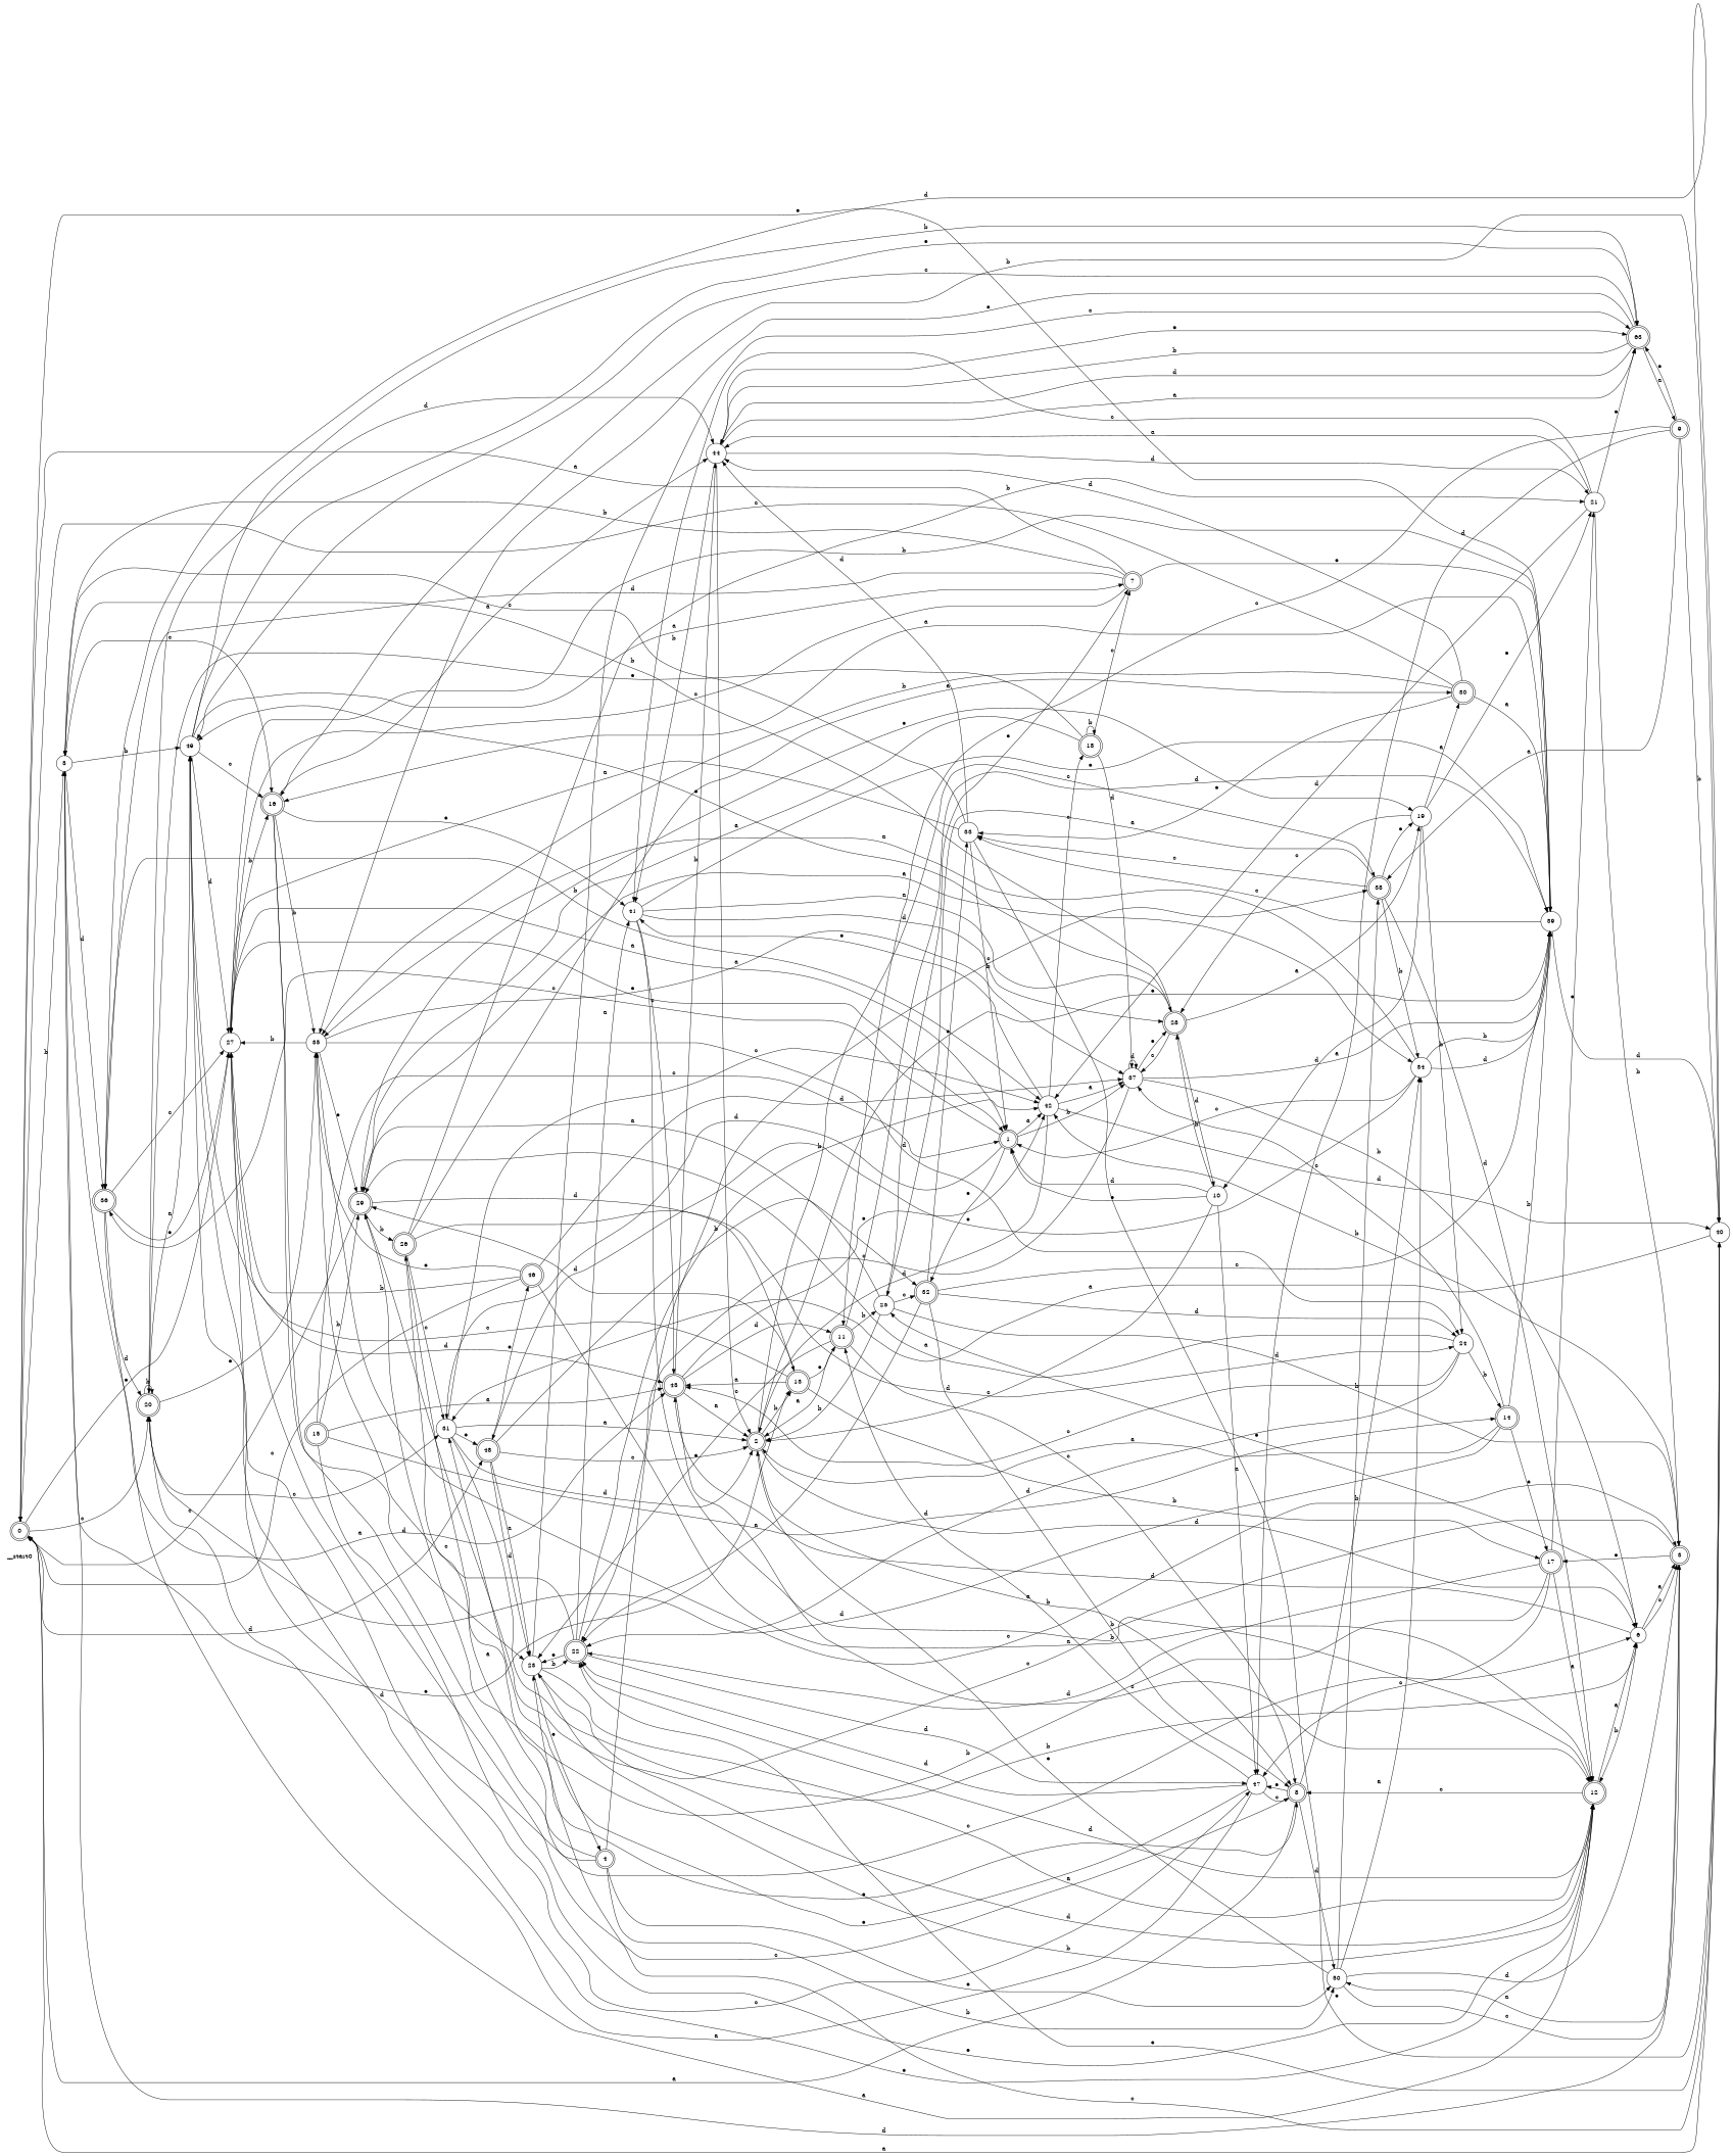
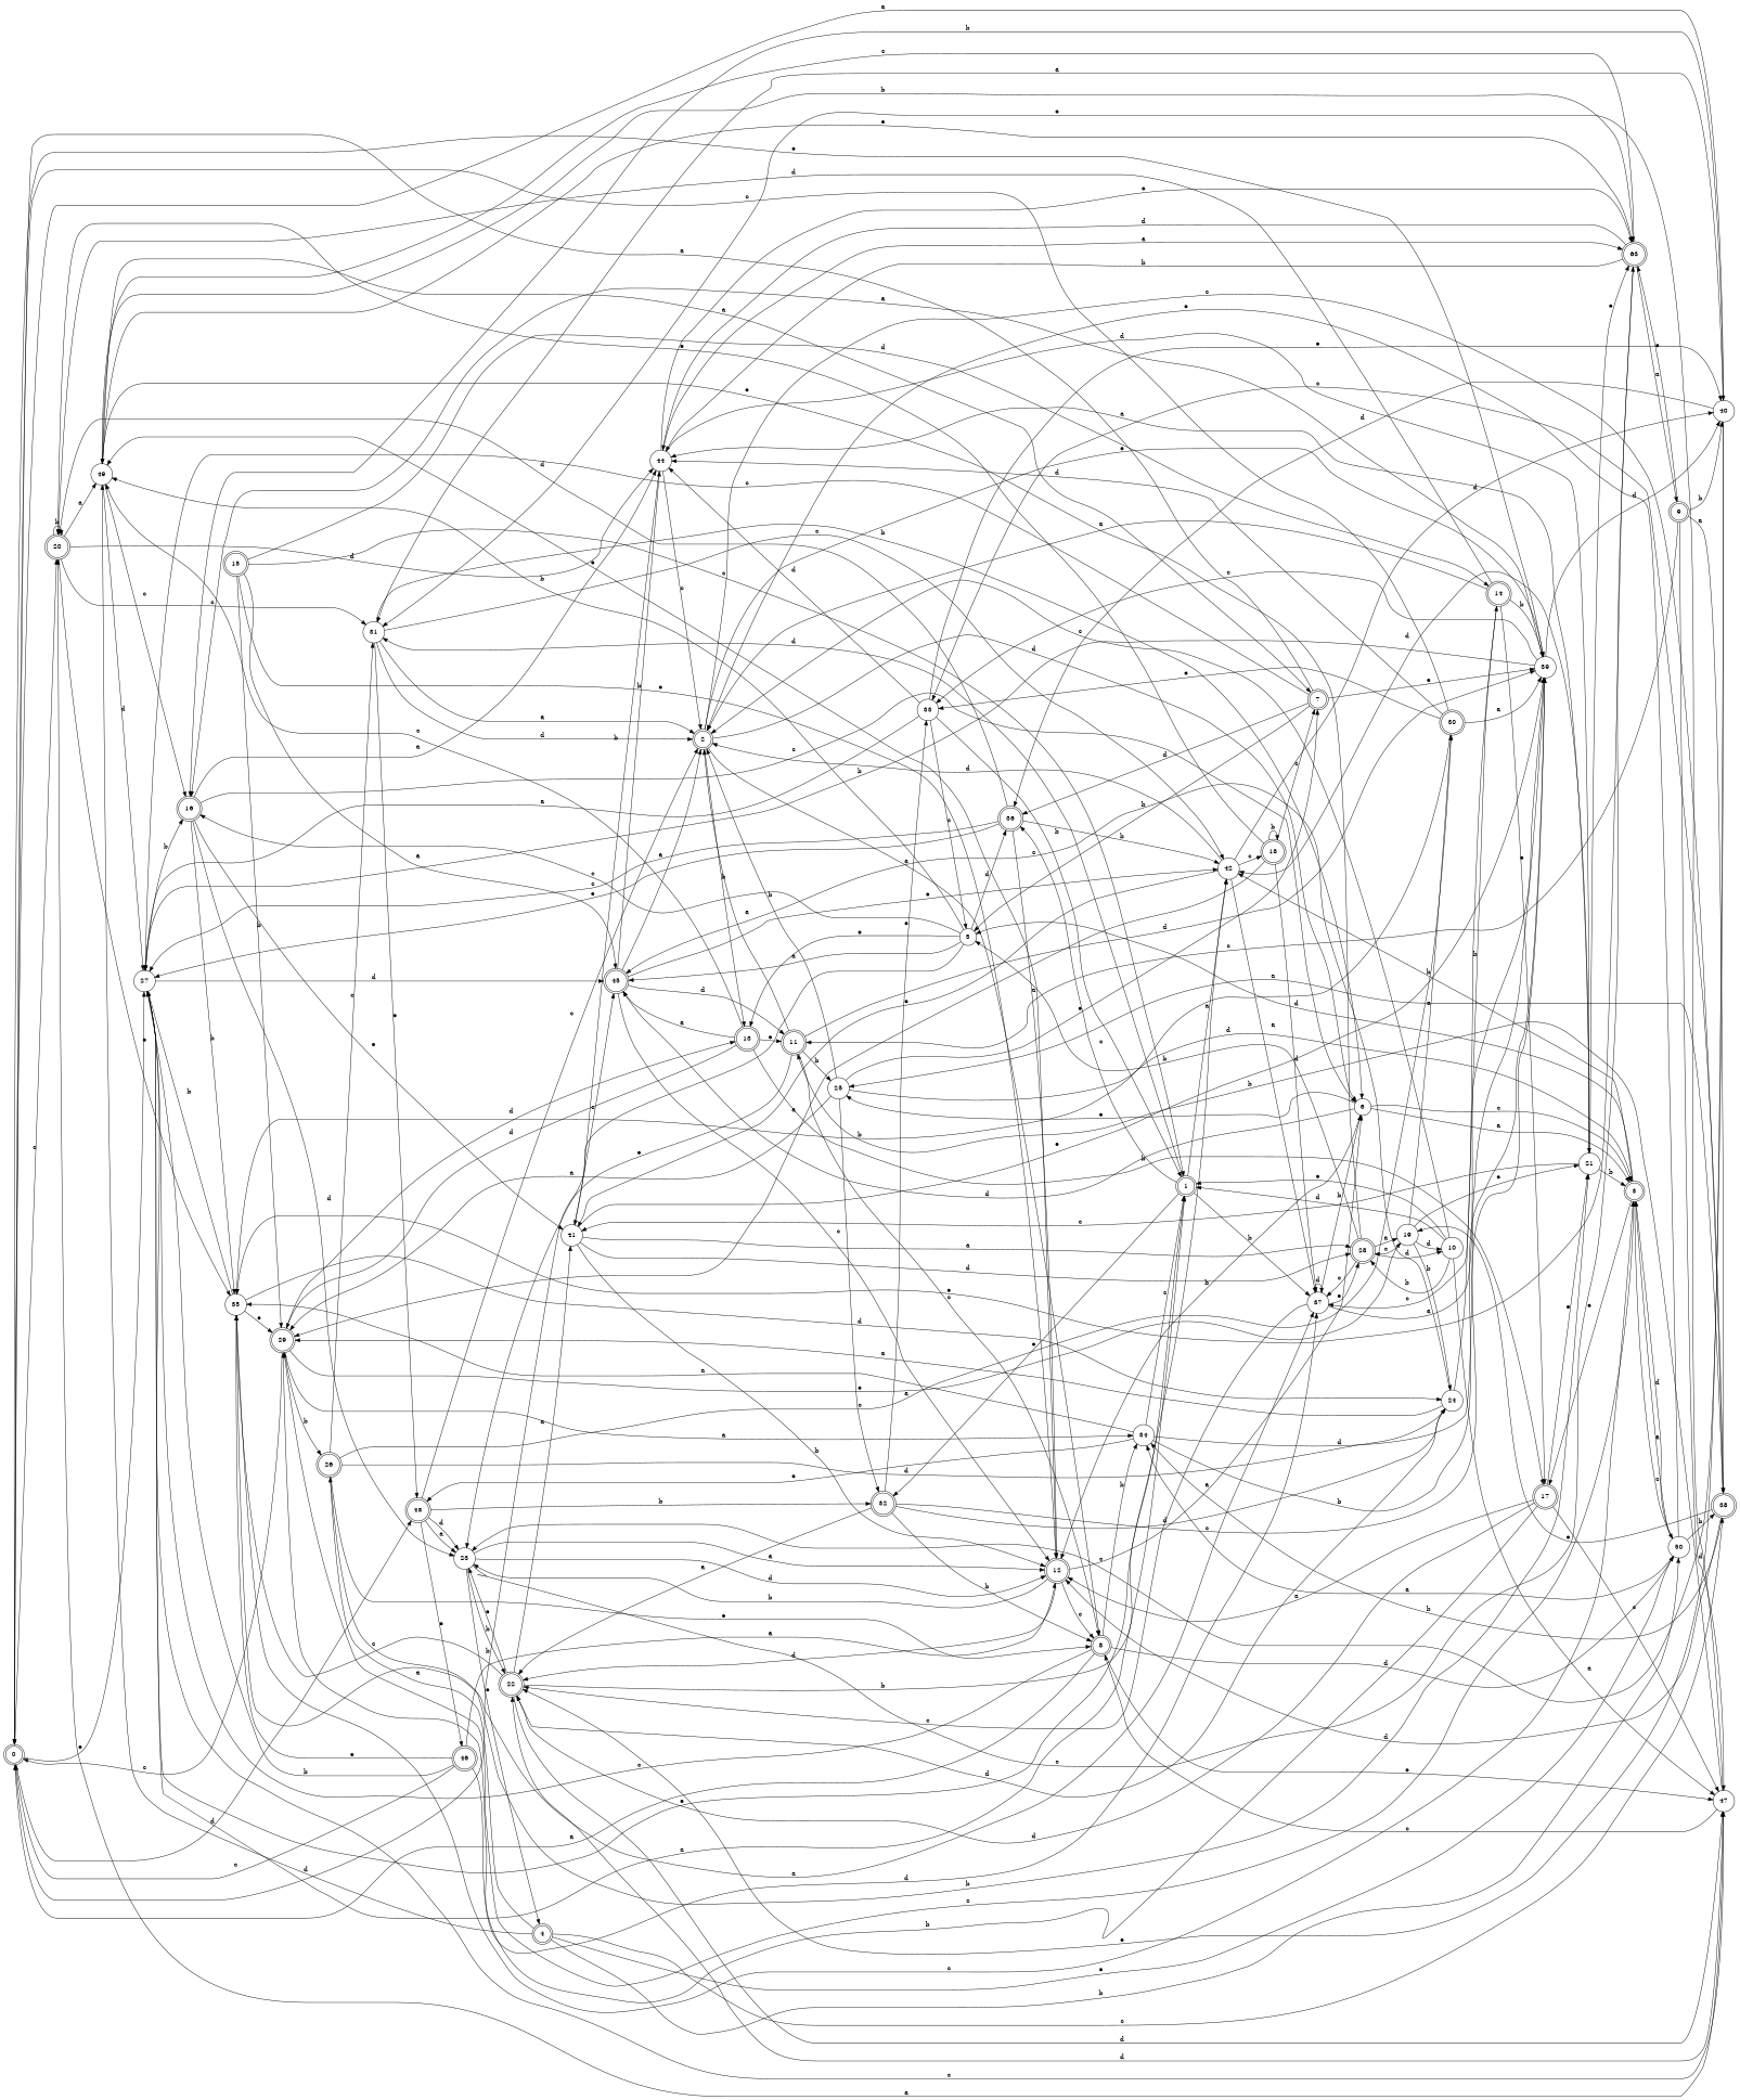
  digraph {
    rankdir=LR
    node [shape=doublecircle color=black fillcolor=white style="rounded,filled"]
-   __start0 [shape=none color="" fillcolor="" style=""]
    n2 [label=0]
    n3 [label=5 shape=circle style=filled]
    n4 [label=20]
    n5 [label=27 shape=circle style=filled]
    n6 [label=40 shape=circle style=filled]
    n7 [label=48]
    n8 [label=36]
    n9 [label=13]
    n10 [label=49 shape=circle style=filled]
    n11 [label=16]
    n12 [label=45]
    n13 [label=31 shape=circle style=filled]
    n14 [label=35 shape=circle style=filled]
    n15 [label=44 shape=circle style=filled]
    n16 [label=1]
    n17 [label=47 shape=circle style=filled]
    n18 [label=23 shape=circle style=filled]
    n19 [label=22]
    n20 [label=32]
    n21 [label=2]
    n22 [label=46]
    n23 [label=37 shape=circle style=filled]
    n24 [label=42 shape=circle style=filled]
    n25 [label=6 shape=circle style=filled]
    n26 [label=8]
    n27 [label=39 shape=circle style=filled]
    n28 [label=24 shape=circle style=filled]
    n29 [label=33 shape=circle style=filled]
    n30 [label=12]
    n31 [label=28]
    n32 [label=41 shape=circle style=filled]
    n33 [label=18 style=filled]
    n34 [label=38]
    n35 [label=3]
    n36 [label=25 shape=circle style=filled]
    n37 [label=50 shape=circle style=filled]
    n38 [label=34 shape=circle style=filled]
    n39 [label=17]
    n40 [label=29]
    n41 [label=11]
    n42 [label=19 shape=circle style=filled]
    n43 [label=21 shape=circle style=filled]
    n44 [label=26]
    n45 [label=4]
    n46 [label=30]
    n47 [label=7]
    n48 [label=63]
    n49 [label=9]
    n50 [label=10 shape=circle style=filled]
    n51 [label=14]
    n52 [label=15]
-   n2 -> n3 [label=b]
+   n3 -> n2 [label=b]
    n2 -> n4 [label=c]
    n2 -> n5 [label=e]
    n2 -> n6 [label=a]
    n2 -> n7 [label=d]
    n3 -> n8 [label=d]
    n3 -> n9 [label=e]
    n3 -> n10 [label=b]
    n3 -> n11 [label=c]
    n3 -> n12 [label=a]
    n4 -> n4 [label=b]
    n4 -> n10 [label=a]
    n4 -> n13 [label=c]
    n4 -> n14 [label=e]
    n4 -> n15 [label=d]
    n5 -> n11 [label=b]
    n5 -> n12 [label=d]
    n5 -> n16 [label=a]
    n5 -> n16 [label=e]
    n5 -> n17 [label=c]
    n6 -> n8 [label=d]
    n6 -> n11 [label=b]
    n6 -> n13 [label=a]
    n6 -> n18 [label=c]
    n6 -> n19 [label=e]
    n7 -> n18 [label=a]
    n7 -> n18 [label=d]
    n7 -> n20 [label=b]
    n7 -> n21 [label=c]
    n7 -> n22 [label=e]
    n8 -> n4 [label=d]
    n8 -> n5 [label=c]
    n8 -> n5 [label=e]
    n8 -> n24 [label=b]
    n8 -> n30 [label=a]
    n9 -> n10 [label=c]
    n9 -> n12 [label=a]
    n9 -> n39 [label=b]
    n9 -> n40 [label=d]
    n9 -> n41 [label=e]
    n10 -> n5 [label=d]
    n10 -> n11 [label=c]
    n10 -> n47 [label=a]
    n10 -> n48 [label=b]
    n10 -> n48 [label=e]
    n11 -> n14 [label=b]
    n11 -> n15 [label=a]
    n11 -> n18 [label=d]
    n11 -> n25 [label=c]
    n11 -> n32 [label=e]
    n12 -> n15 [label=b]
    n12 -> n21 [label=a]
    n12 -> n24 [label=e]
    n12 -> n30 [label=c]
    n12 -> n41 [label=d]
    n13 -> n7 [label=e]
    n13 -> n21 [label=a]
    n13 -> n21 [label=d]
    n13 -> n24 [label=c]
    n13 -> n25 [label=b]
    n14 -> n5 [label=b]
    n14 -> n23 [label=a]
    n14 -> n28 [label=d]
    n14 -> n35 [label=c]
    n14 -> n40 [label=e]
    n15 -> n21 [label=c]
    n15 -> n32 [label=b]
    n15 -> n43 [label=d]
    n15 -> n48 [label=a]
    n15 -> n48 [label=e]
    n16 -> n8 [label=c]
    n16 -> n13 [label=d]
    n16 -> n20 [label=e]
    n16 -> n23 [label=b]
    n16 -> n24 [label=a]
    n17 -> n4 [label=a]
    n17 -> n13 [label=e]
    n17 -> n19 [label=d]
    n17 -> n26 [label=c]
    n17 -> n41 [label=b]
    n18 -> n19 [label=b]
    n18 -> n30 [label=a]
    n18 -> n30 [label=d]
    n18 -> n45 [label=e]
    n18 -> n48 [label=c]
    n19 -> n14 [label=c]
    n19 -> n17 [label=d]
    n19 -> n18 [label=e]
    n19 -> n24 [label=b]
    n19 -> n32 [label=a]
    n20 -> n19 [label=a]
    n20 -> n26 [label=b]
    n20 -> n27 [label=c]
    n20 -> n28 [label=d]
    n20 -> n29 [label=e]
    n21 -> n9 [label=b]
    n21 -> n25 [label=d]
    n21 -> n26 [label=a]
    n21 -> n27 [label=e]
    n21 -> n34 [label=c]
    n22 -> n2 [label=c]
    n22 -> n5 [label=b]
    n22 -> n14 [label=e]
    n22 -> n23 [label=d]
    n22 -> n30 [label=a]
    n23 -> n19 [label=c]
    n23 -> n23 [label=d]
    n23 -> n25 [label=b]
    n23 -> n27 [label=a]
    n23 -> n31 [label=e]
    n24 -> n6 [label=d]
    n24 -> n21 [label=d]
    n24 -> n23 [label=a]
    n24 -> n32 [label=e]
    n24 -> n33 [label=c]
    n25 -> n12 [label=d]
    n25 -> n30 [label=b]
    n25 -> n35 [label=a]
    n25 -> n35 [label=c]
    n25 -> n36 [label=e]
    n26 -> n2 [label=a]
    n26 -> n5 [label=c]
    n26 -> n17 [label=e]
    n26 -> n37 [label=d]
    n26 -> n38 [label=b]
    n27 -> n2 [label=e]
    n27 -> n5 [label=b]
    n27 -> n6 [label=d]
    n27 -> n11 [label=a]
    n27 -> n29 [label=c]
    n28 -> n12 [label=c]
    n28 -> n19 [label=d]
    n28 -> n40 [label=a]
    n28 -> n51 [label=b]
    n29 -> n3 [label=c]
    n29 -> n5 [label=a]
    n29 -> n6 [label=e]
    n29 -> n15 [label=d]
    n29 -> n16 [label=b]
    n30 -> n10 [label=e]
    n30 -> n18 [label=b]
    n30 -> n19 [label=d]
    n30 -> n25 [label=a]
    n30 -> n26 [label=c]
    n31 -> n3 [label=b]
    n31 -> n10 [label=e]
    n31 -> n23 [label=c]
    n31 -> n42 [label=a]
    n31 -> n50 [label=d]
    n32 -> n12 [label=c]
    n32 -> n27 [label=e]
    n32 -> n30 [label=b]
    n32 -> n31 [label=a]
    n32 -> n31 [label=d]
    n33 -> n4 [label=e]
    n33 -> n23 [label=d]
    n33 -> n33 [label=b]
    n33 -> n40 [label=a]
    n33 -> n47 [label=c]
    n34 -> n29 [label=c]
    n34 -> n30 [label=d]
    n34 -> n36 [label=a]
    n34 -> n38 [label=b]
    n34 -> n42 [label=e]
    n35 -> n3 [label=d]
    n35 -> n24 [label=b]
    n35 -> n37 [label=a]
    n35 -> n39 [label=e]
    n35 -> n40 [label=c]
    n36 -> n20 [label=c]
    n36 -> n21 [label=b]
    n36 -> n35 [label=d]
    n36 -> n40 [label=a]
    n36 -> n47 [label=e]
    n37 -> n21 [label=e]
    n37 -> n34 [label=b]
    n37 -> n35 [label=c]
    n37 -> n35 [label=d]
    n37 -> n38 [label=a]
    n38 -> n7 [label=e]
    n38 -> n14 [label=a]
    n38 -> n16 [label=c]
    n38 -> n27 [label=b]
    n38 -> n27 [label=d]
    n39 -> n17 [label=c]
    n39 -> n19 [label=d]
    n39 -> n30 [label=a]
    n39 -> n40 [label=b]
    n39 -> n43 [label=e]
    n40 -> n2 [label=c]
    n40 -> n9 [label=d]
    n40 -> n38 [label=a]
    n40 -> n42 [label=e]
    n40 -> n44 [label=b]
    n41 -> n18 [label=e]
    n41 -> n21 [label=a]
    n41 -> n26 [label=c]
    n41 -> n27 [label=d]
    n41 -> n36 [label=b]
    n42 -> n28 [label=b]
    n42 -> n31 [label=c]
    n42 -> n43 [label=e]
    n42 -> n46 [label=a]
    n42 -> n50 [label=d]
    n43 -> n15 [label=a]
    n43 -> n24 [label=d]
    n43 -> n32 [label=c]
    n43 -> n35 [label=b]
    n43 -> n48 [label=e]
    n44 -> n13 [label=c]
    n44 -> n26 [label=e]
    n44 -> n28 [label=d]
    n44 -> n43 [label=b]
    n44 -> n46 [label=a]
    n45 -> n10 [label=d]
    n45 -> n34 [label=c]
    n45 -> n37 [label=b]
    n45 -> n37 [label=e]
    n45 -> n44 [label=a]
    n46 -> n2 [label=c]
    n46 -> n14 [label=b]
    n46 -> n15 [label=d]
    n46 -> n27 [label=a]
    n46 -> n29 [label=e]
    n47 -> n2 [label=a]
    n47 -> n3 [label=b]
    n47 -> n5 [label=c]
    n47 -> n8 [label=d]
    n47 -> n27 [label=e]
    n48 -> n10 [label=c]
    n48 -> n14 [label=e]
    n48 -> n15 [label=b]
    n48 -> n15 [label=d]
    n48 -> n49 [label=a]
    n49 -> n6 [label=b]
    n49 -> n17 [label=d]
    n49 -> n34 [label=a]
    n49 -> n41 [label=c]
    n49 -> n48 [label=e]
    n50 -> n16 [label=d]
    n50 -> n16 [label=e]
    n50 -> n17 [label=a]
    n50 -> n21 [label=c]
    n50 -> n31 [label=b]
    n51 -> n4 [label=d]
    n51 -> n21 [label=a]
    n51 -> n23 [label=c]
    n51 -> n27 [label=b]
    n51 -> n39 [label=e]
    n52 -> n12 [label=a]
    n52 -> n16 [label=c]
    n52 -> n30 [label=e]
    n52 -> n40 [label=b]
    n52 -> n51 [label=d]
  }
